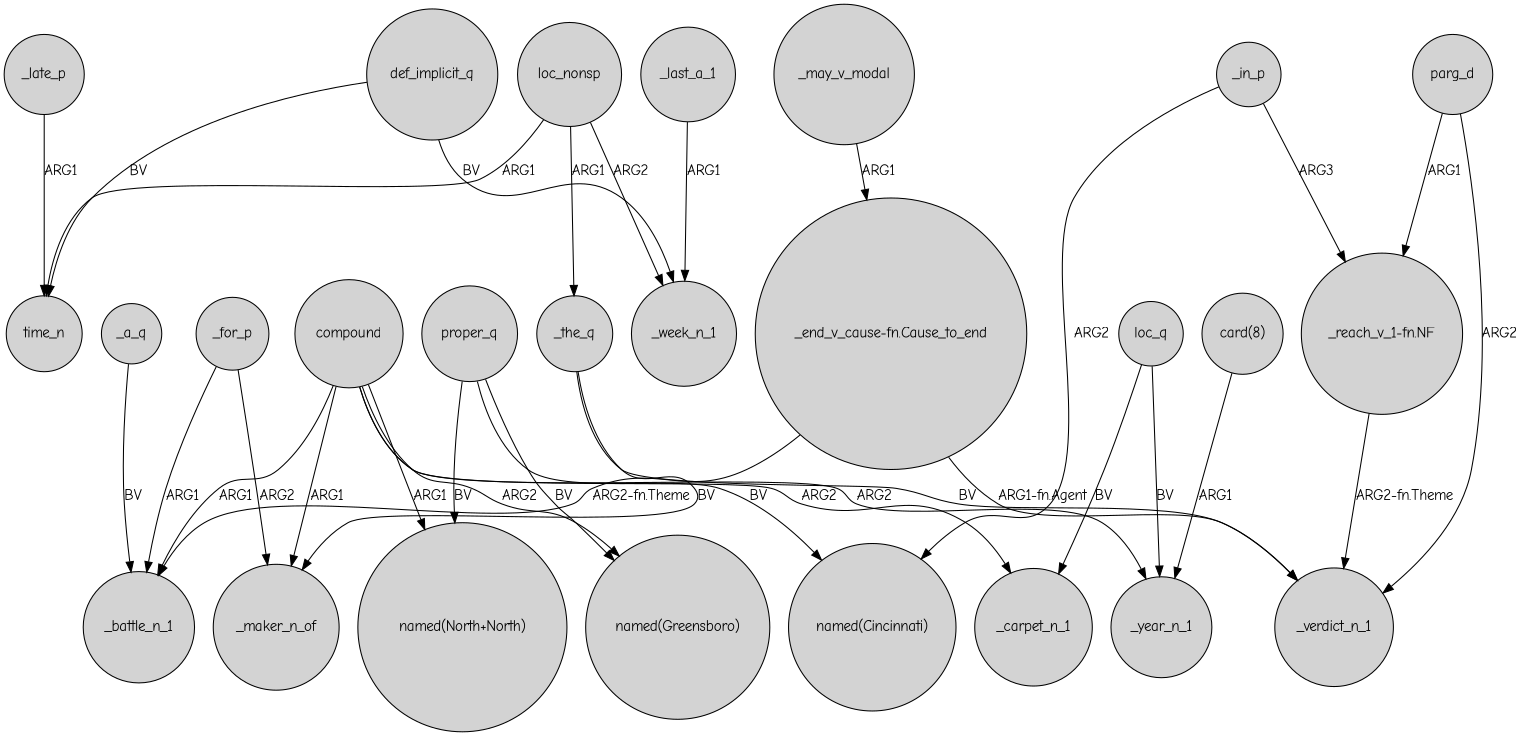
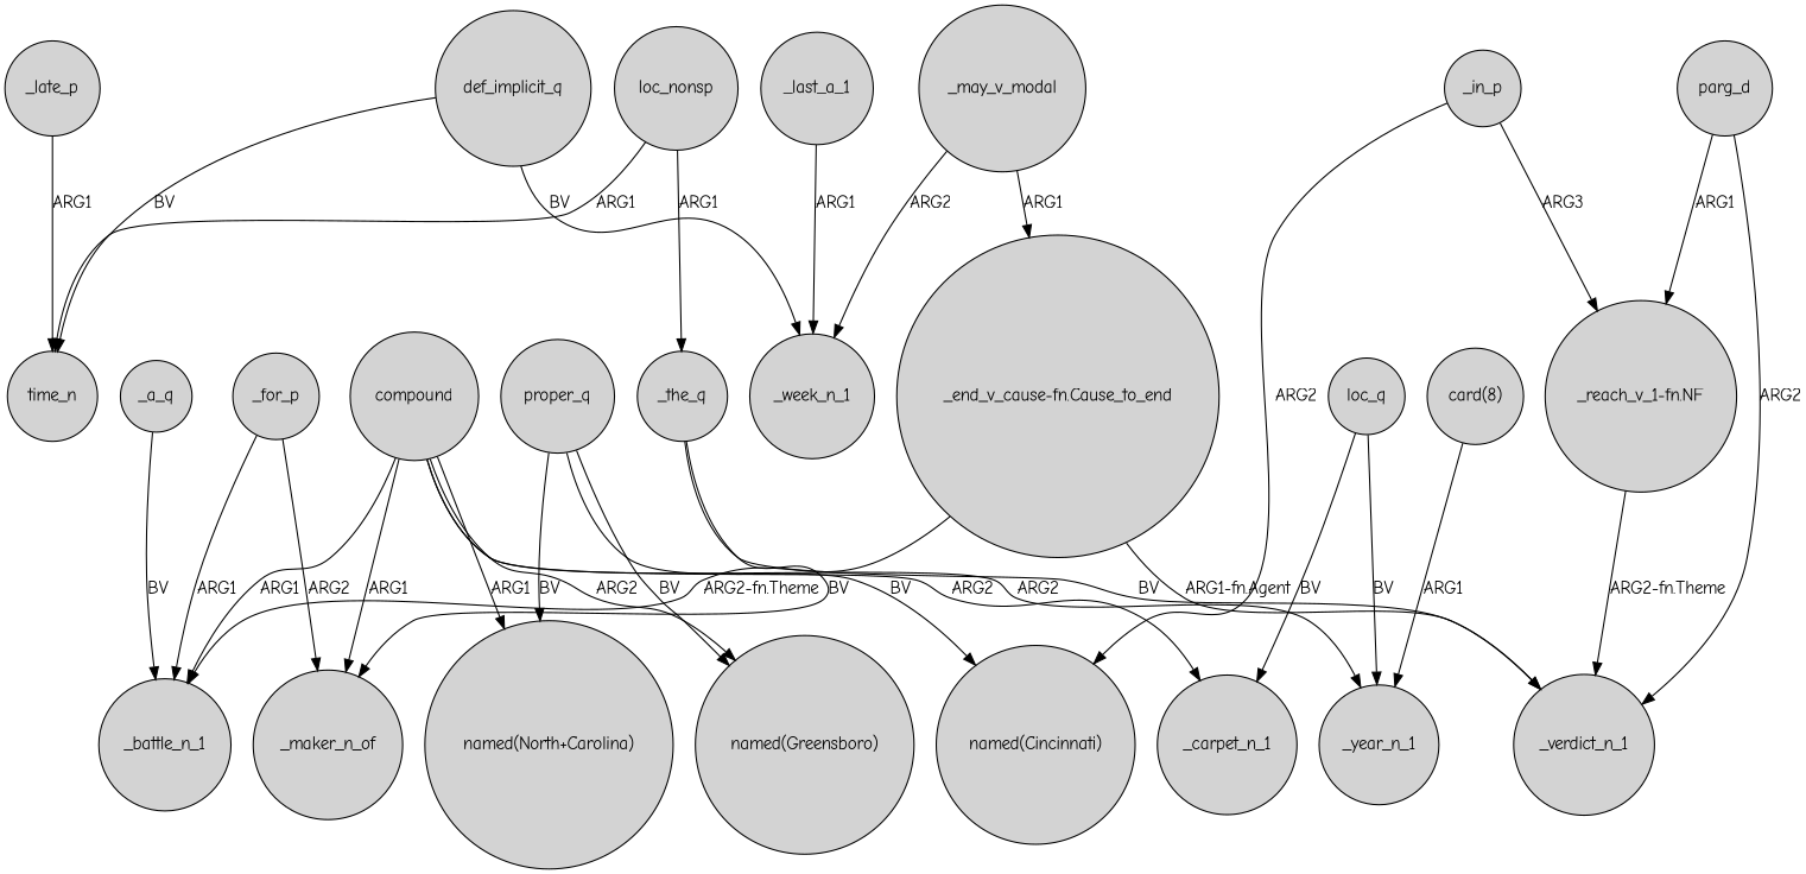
  digraph {
    fontname="Comic Neue"
    node [fontname="Comic Neue" shape=circle style=filled]
    edge [fontname="Comic Neue"]
    _late_p
    time_n
    _for_p
    _maker_n_of
    _battle_n_1
    "_reach_v_1-fn.NF"
    _verdict_n_1
    def_implicit_q
    _week_n_1
    _in_p
    "named(Cincinnati)"
    compound
-   "named(North+Carolina)" [label="named(North+North)"]
+   "named(North+Carolina)"
    _carpet_n_1
    "named(Greensboro)"
    _year_n_1
    _the_q
    proper_q
    _may_v_modal
    "_end_v_cause-fn.Cause_to_end"
    loc_nonsp
    n22 [label=loc_q]
    parg_d
    _a_q
    _last_a_1
    "card(8)"
    _late_p -> time_n [label=ARG1]
    _for_p -> _maker_n_of [label=ARG2]
    _for_p -> _battle_n_1 [label=ARG1]
    "_reach_v_1-fn.NF" -> _verdict_n_1 [label="ARG2-fn.Theme"]
    def_implicit_q -> time_n [label=BV]
    def_implicit_q -> _week_n_1 [label=BV]
    _in_p -> "_reach_v_1-fn.NF" [label=ARG3]
    _in_p -> "named(Cincinnati)" [label=ARG2]
    compound -> _maker_n_of [label=ARG1]
    compound -> _battle_n_1 [label=ARG1]
    compound -> "named(North+Carolina)" [label=ARG1]
    compound -> _carpet_n_1 [label=ARG2]
    compound -> "named(Greensboro)" [label=ARG2]
    compound -> _year_n_1 [label=ARG2]
    _the_q -> _maker_n_of [label=BV]
    _the_q -> _verdict_n_1 [label=BV]
    proper_q -> "named(Cincinnati)" [label=BV]
    proper_q -> "named(North+Carolina)" [label=BV]
    proper_q -> "named(Greensboro)" [label=BV]
    _may_v_modal -> "_end_v_cause-fn.Cause_to_end" [label=ARG1]
    "_end_v_cause-fn.Cause_to_end" -> _battle_n_1 [label="ARG2-fn.Theme"]
    "_end_v_cause-fn.Cause_to_end" -> _verdict_n_1 [label="ARG1-fn.Agent"]
    loc_nonsp -> time_n [label=ARG1]
-   loc_nonsp -> _week_n_1 [label=ARG2]
+   _may_v_modal -> _week_n_1 [label=ARG2]
    loc_nonsp -> _the_q [label=ARG1]
    n22 -> _carpet_n_1 [label=BV]
    n22 -> _year_n_1 [label=BV]
    parg_d -> "_reach_v_1-fn.NF" [label=ARG1]
    parg_d -> _verdict_n_1 [label=ARG2]
    _a_q -> _battle_n_1 [label=BV]
    _last_a_1 -> _week_n_1 [label=ARG1]
    "card(8)" -> _year_n_1 [label=ARG1]
  }
